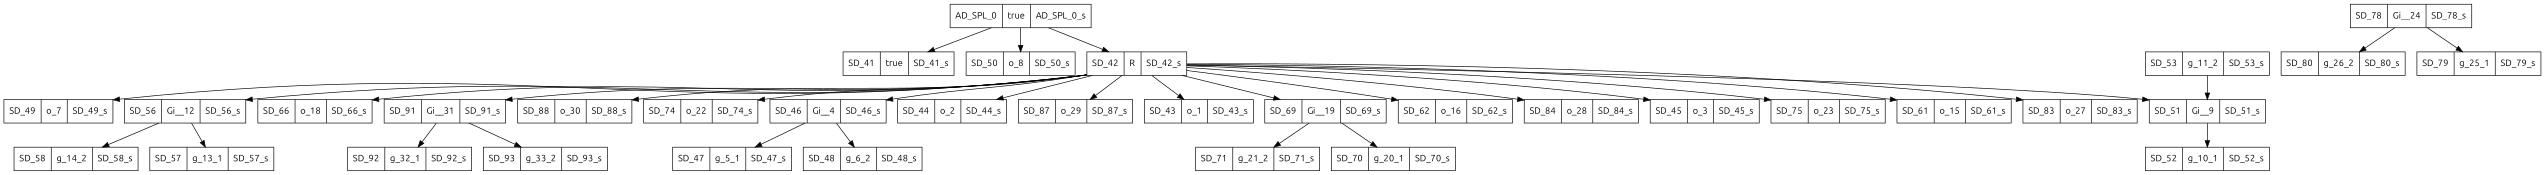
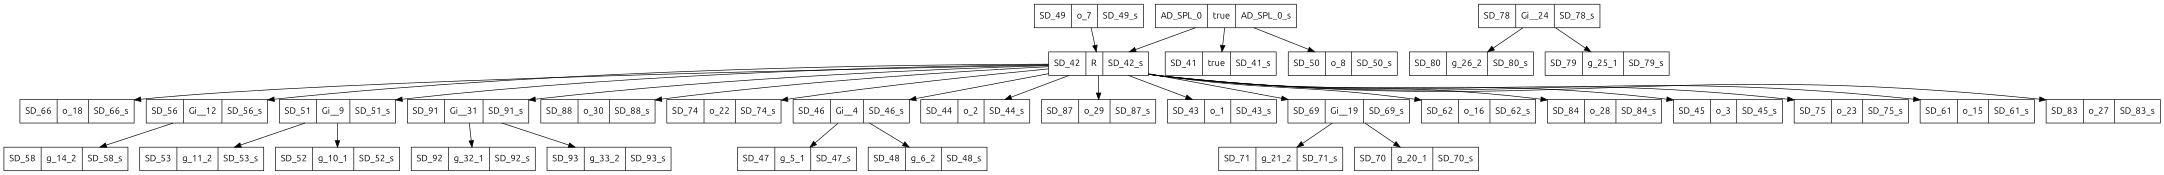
  digraph {
    fontname=Ubuntu
    node [fontname=Ubuntu shape=record]
    edge [fontname=Ubuntu]
    n1 [label="{{AD_SPL_0|true|AD_SPL_0_s}}"]
    n2 [label="{{SD_42|R|SD_42_s}}"]
    n3 [label="{{SD_41|true|SD_41_s}}"]
    n4 [label="{{SD_50|o_8|SD_50_s}}"]
    n5 [label="{{SD_66|o_18|SD_66_s}}"]
    n6 [label="{{SD_49|o_7|SD_49_s}}"]
    n7 [label="{{SD_56|Gi__12|SD_56_s}}"]
    n8 [label="{{SD_51|Gi__9|SD_51_s}}"]
    n9 [label="{{SD_91|Gi__31|SD_91_s}}"]
    n10 [label="{{SD_88|o_30|SD_88_s}}"]
    n11 [label="{{SD_74|o_22|SD_74_s}}"]
    n12 [label="{{SD_46|Gi__4|SD_46_s}}"]
    n13 [label="{{SD_44|o_2|SD_44_s}}"]
    n14 [label="{{SD_87|o_29|SD_87_s}}"]
    n15 [label="{{SD_43|o_1|SD_43_s}}"]
    n16 [label="{{SD_69|Gi__19|SD_69_s}}"]
    n17 [label="{{SD_62|o_16|SD_62_s}}"]
    n18 [label="{{SD_84|o_28|SD_84_s}}"]
    n19 [label="{{SD_45|o_3|SD_45_s}}"]
    n20 [label="{{SD_75|o_23|SD_75_s}}"]
    n21 [label="{{SD_61|o_15|SD_61_s}}"]
    n22 [label="{{SD_83|o_27|SD_83_s}}"]
-   n23 [label="{{SD_57|g_13_1|SD_57_s}}"]
    n24 [label="{{SD_58|g_14_2|SD_58_s}}"]
    n25 [label="{{SD_53|g_11_2|SD_53_s}}"]
    n26 [label="{{SD_52|g_10_1|SD_52_s}}"]
    n27 [label="{{SD_92|g_32_1|SD_92_s}}"]
    n28 [label="{{SD_93|g_33_2|SD_93_s}}"]
    n29 [label="{{SD_47|g_5_1|SD_47_s}}"]
    n30 [label="{{SD_48|g_6_2|SD_48_s}}"]
    n31 [label="{{SD_78|Gi__24|SD_78_s}}"]
    n32 [label="{{SD_80|g_26_2|SD_80_s}}"]
    n33 [label="{{SD_79|g_25_1|SD_79_s}}"]
    n34 [label="{{SD_71|g_21_2|SD_71_s}}"]
    n35 [label="{{SD_70|g_20_1|SD_70_s}}"]
    n1 -> n2
    n1 -> n3
    n1 -> n4
    n2 -> n5
-   n2 -> n6
+   n6 -> n2
    n2 -> n7
    n2 -> n8
    n2 -> n9
    n2 -> n10
    n2 -> n11
    n2 -> n12
    n2 -> n13
    n2 -> n14
    n2 -> n15
    n2 -> n16
    n2 -> n17
    n2 -> n18
    n2 -> n19
    n2 -> n20
    n2 -> n21
    n2 -> n22
-   n7 -> n23
    n7 -> n24
-   n25 -> n8
+   n8 -> n25
    n8 -> n26
    n9 -> n27
    n9 -> n28
    n12 -> n29
    n12 -> n30
    n16 -> n34
    n16 -> n35
    n31 -> n32
    n31 -> n33
  }
